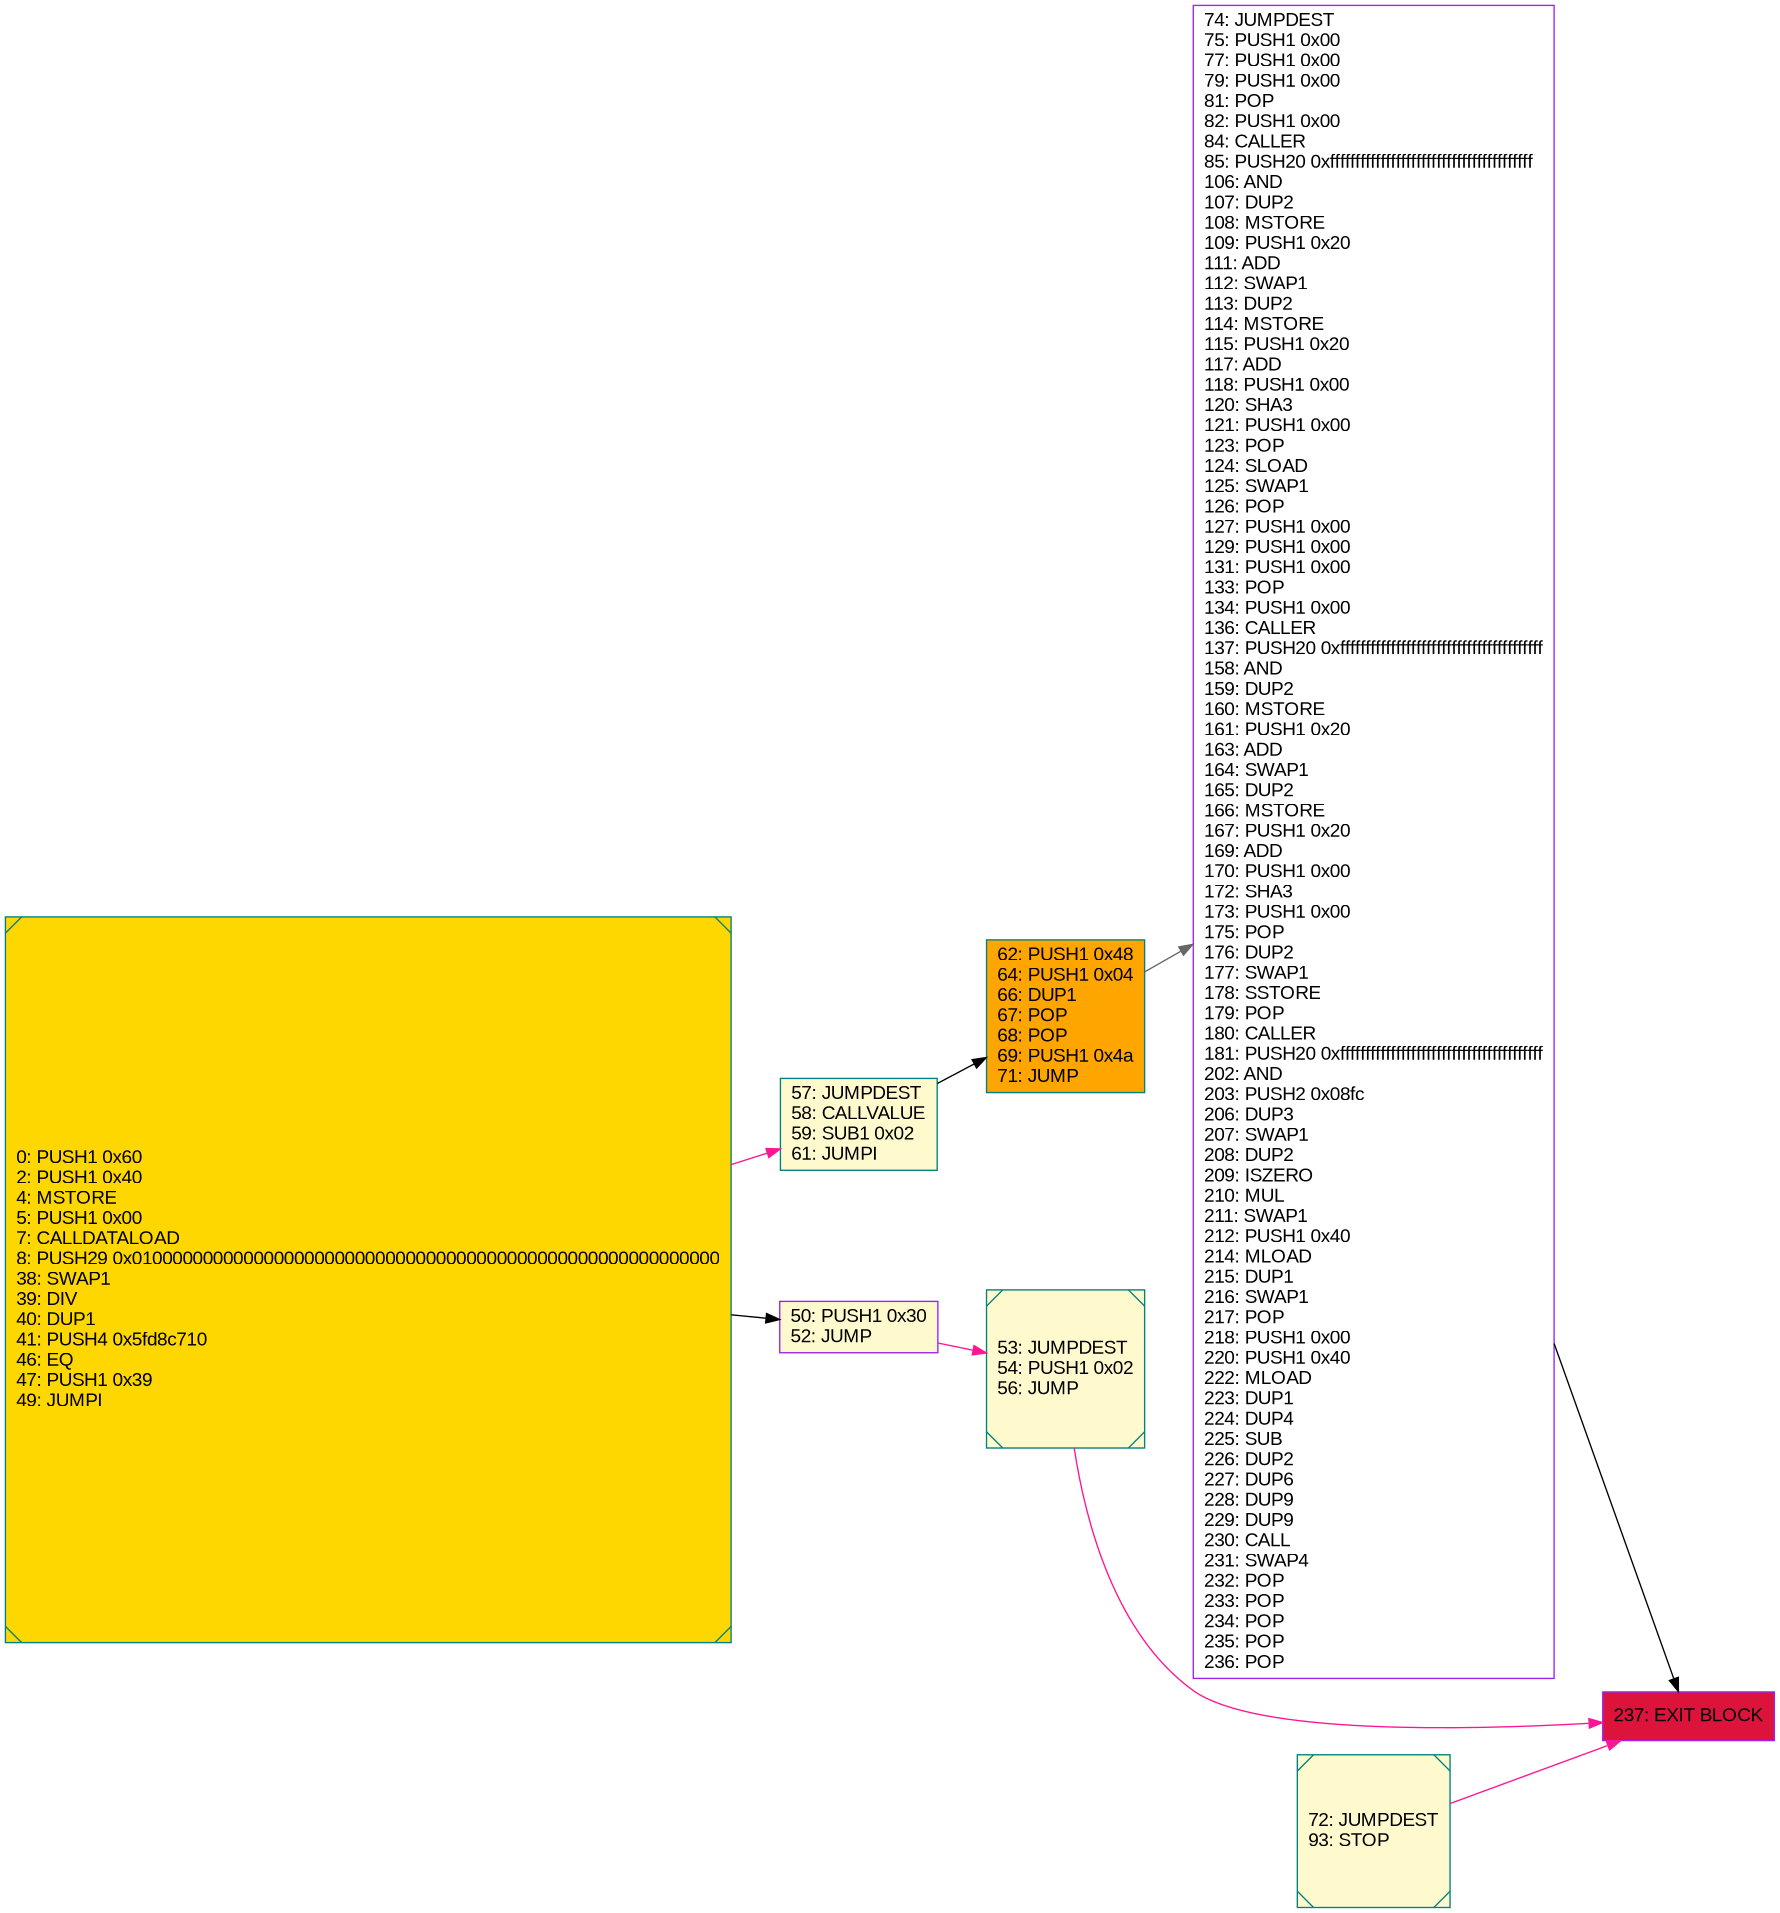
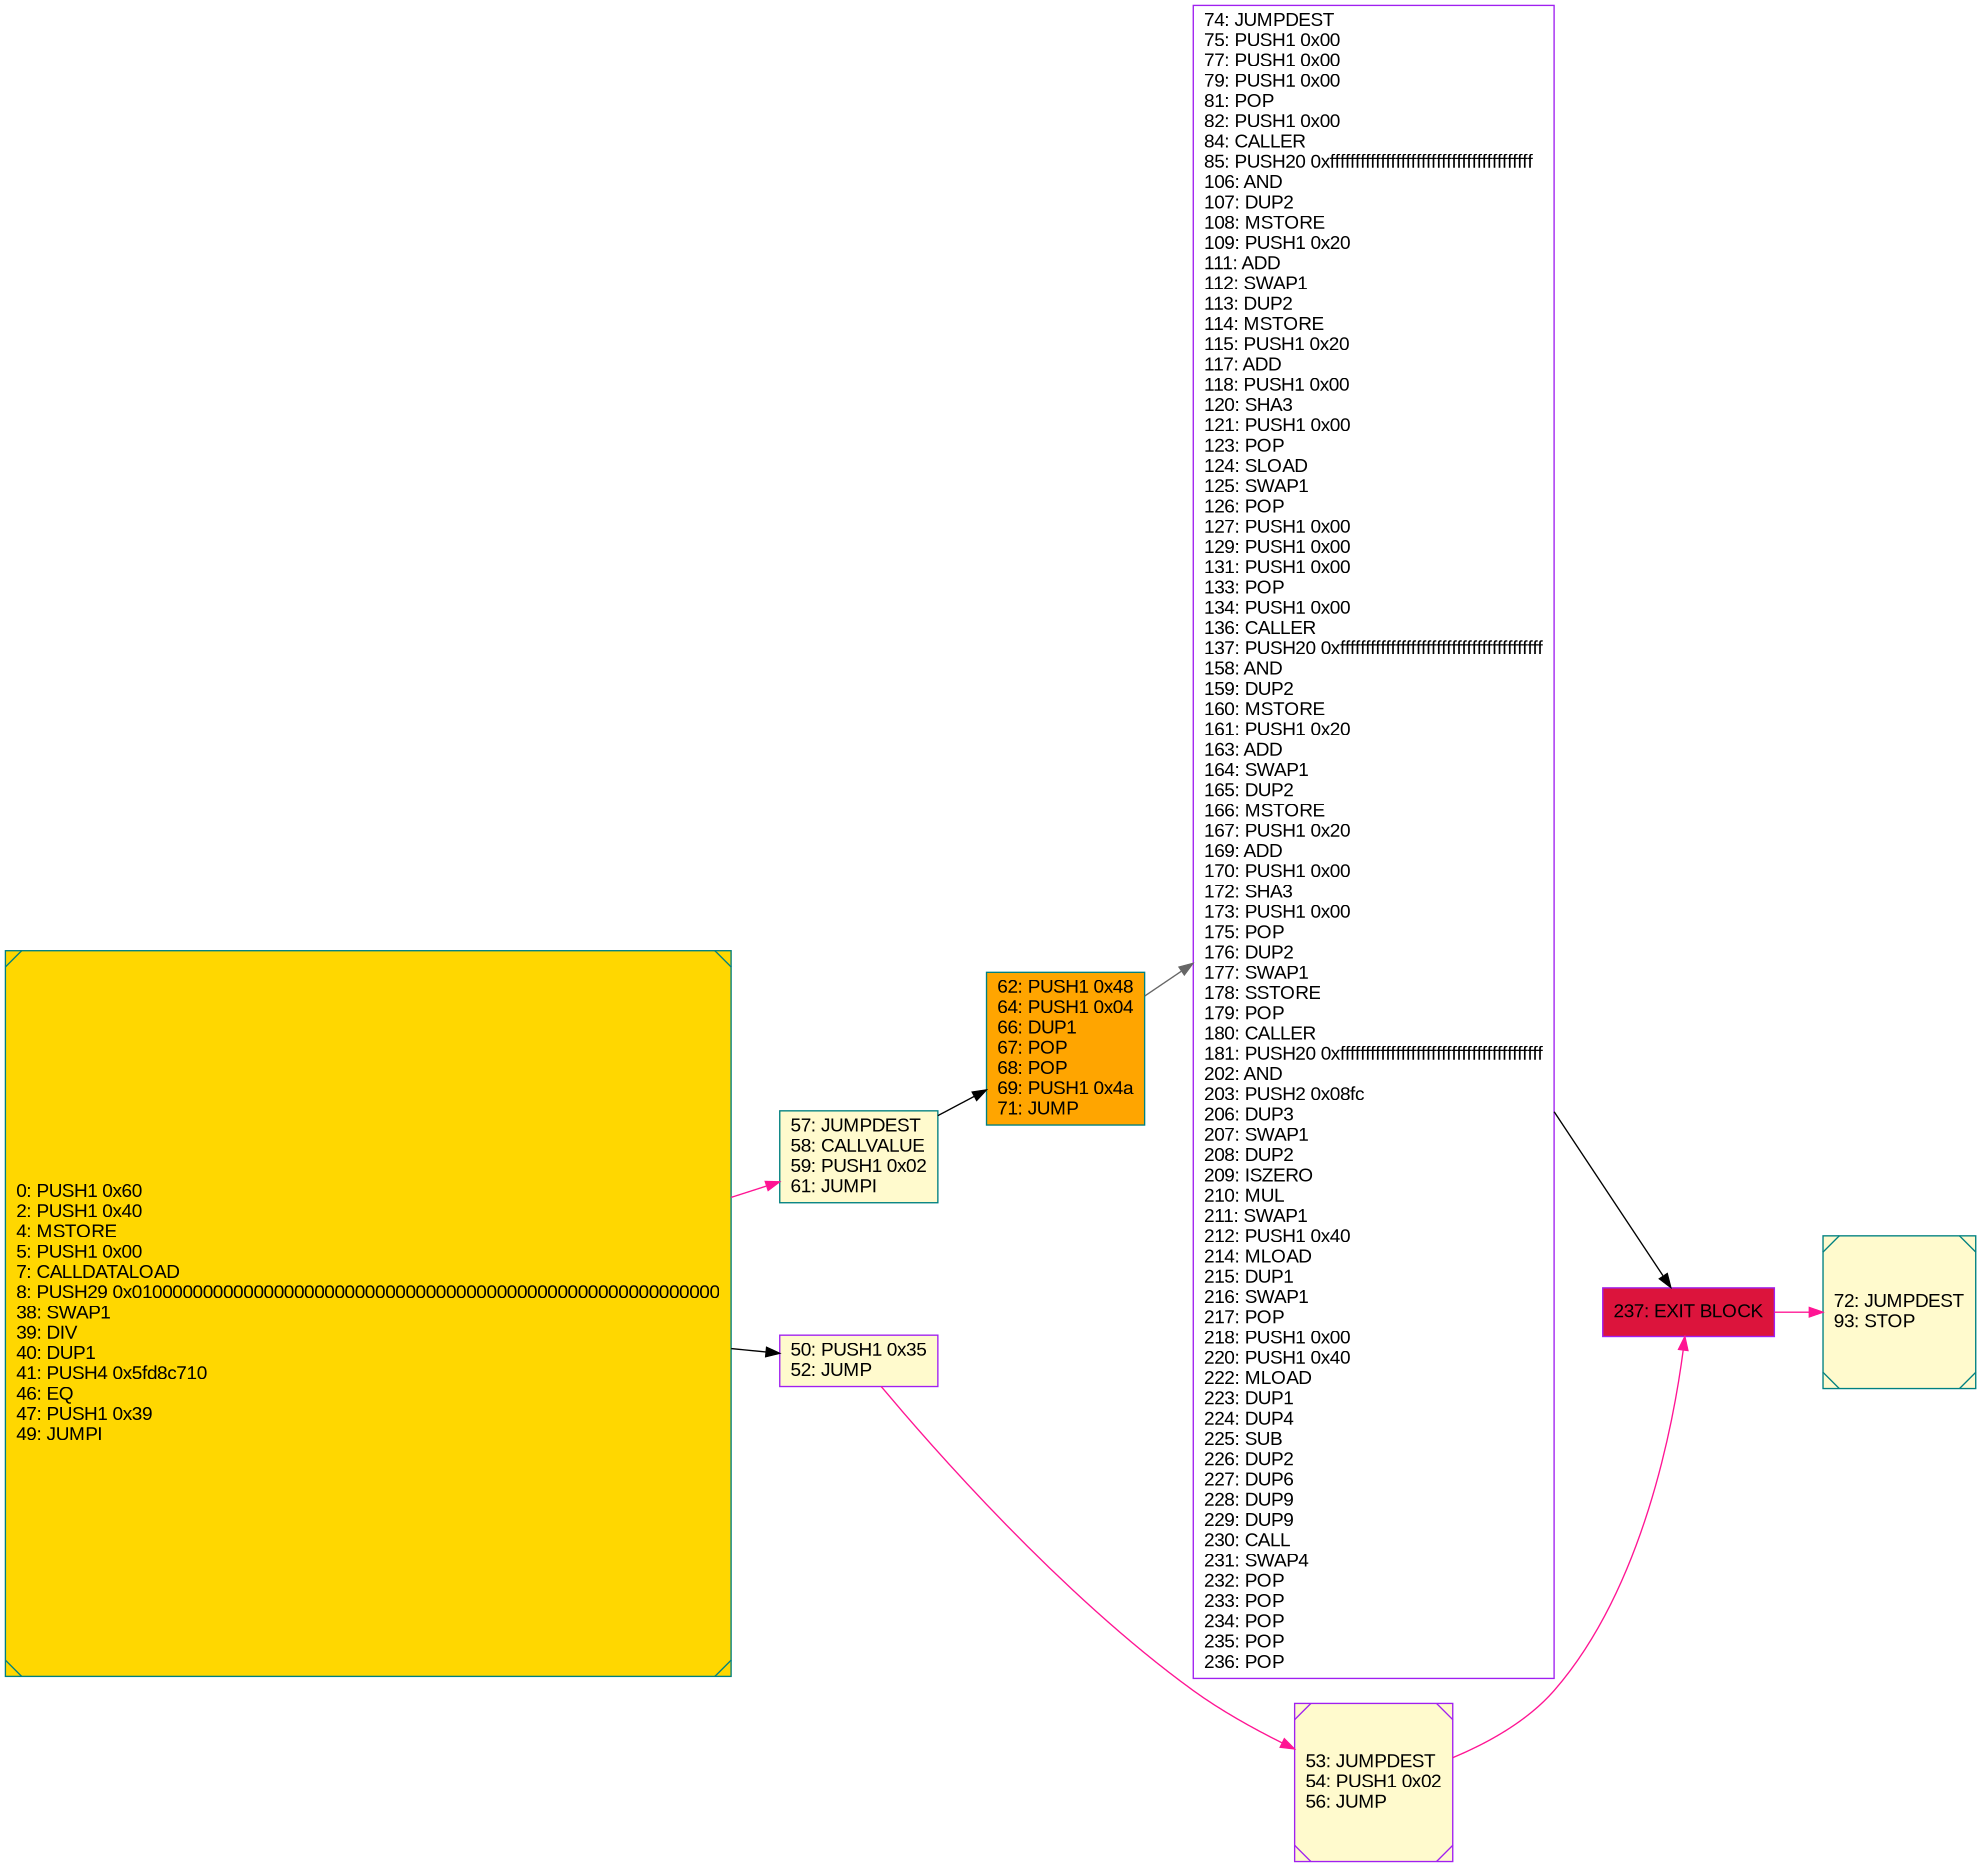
  digraph {
    rankdir=LR
    node [color=teal fillcolor=lemonchiffon fontcolor=black fontname=arial shape=box style=filled]
    edge [color=deeppink]
-   n1 [label="57: JUMPDEST\l58: CALLVALUE\l59: SUB1 0x02\l61: JUMPI\l"]
+   n1 [label="57: JUMPDEST\l58: CALLVALUE\l59: PUSH1 0x02\l61: JUMPI\l"]
    n2 [fillcolor=orange label="62: PUSH1 0x48\l64: PUSH1 0x04\l66: DUP1\l67: POP\l68: POP\l69: PUSH1 0x4a\l71: JUMP\l"]
    n3 [color=purple fillcolor=white label="74: JUMPDEST\l75: PUSH1 0x00\l77: PUSH1 0x00\l79: PUSH1 0x00\l81: POP\l82: PUSH1 0x00\l84: CALLER\l85: PUSH20 0xffffffffffffffffffffffffffffffffffffffff\l106: AND\l107: DUP2\l108: MSTORE\l109: PUSH1 0x20\l111: ADD\l112: SWAP1\l113: DUP2\l114: MSTORE\l115: PUSH1 0x20\l117: ADD\l118: PUSH1 0x00\l120: SHA3\l121: PUSH1 0x00\l123: POP\l124: SLOAD\l125: SWAP1\l126: POP\l127: PUSH1 0x00\l129: PUSH1 0x00\l131: PUSH1 0x00\l133: POP\l134: PUSH1 0x00\l136: CALLER\l137: PUSH20 0xffffffffffffffffffffffffffffffffffffffff\l158: AND\l159: DUP2\l160: MSTORE\l161: PUSH1 0x20\l163: ADD\l164: SWAP1\l165: DUP2\l166: MSTORE\l167: PUSH1 0x20\l169: ADD\l170: PUSH1 0x00\l172: SHA3\l173: PUSH1 0x00\l175: POP\l176: DUP2\l177: SWAP1\l178: SSTORE\l179: POP\l180: CALLER\l181: PUSH20 0xffffffffffffffffffffffffffffffffffffffff\l202: AND\l203: PUSH2 0x08fc\l206: DUP3\l207: SWAP1\l208: DUP2\l209: ISZERO\l210: MUL\l211: SWAP1\l212: PUSH1 0x40\l214: MLOAD\l215: DUP1\l216: SWAP1\l217: POP\l218: PUSH1 0x00\l220: PUSH1 0x40\l222: MLOAD\l223: DUP1\l224: DUP4\l225: SUB\l226: DUP2\l227: DUP6\l228: DUP9\l229: DUP9\l230: CALL\l231: SWAP4\l232: POP\l233: POP\l234: POP\l235: POP\l236: POP\l"]
    n4 [color=purple fillcolor=crimson label="237: EXIT BLOCK\l"]
    n5 [fillcolor=gold label="0: PUSH1 0x60\l2: PUSH1 0x40\l4: MSTORE\l5: PUSH1 0x00\l7: CALLDATALOAD\l8: PUSH29 0x0100000000000000000000000000000000000000000000000000000000\l38: SWAP1\l39: DIV\l40: DUP1\l41: PUSH4 0x5fd8c710\l46: EQ\l47: PUSH1 0x39\l49: JUMPI\l" shape=Msquare]
-   n6 [color=purple label="50: PUSH1 0x30\l52: JUMP\l"]
-   n7 [label="53: JUMPDEST\l54: PUSH1 0x02\l56: JUMP\l" shape=Msquare]
+   n6 [color=purple label="50: PUSH1 0x35\l52: JUMP\l"]
+   n7 [color=purple label="53: JUMPDEST\l54: PUSH1 0x02\l56: JUMP\l" shape=Msquare]
    n8 [label="72: JUMPDEST\l93: STOP\l" shape=Msquare]
    n1 -> n2 [color=black]
    n2 -> n3 [color=gray40]
    n3 -> n4 [color=black]
    n5 -> n1
    n5 -> n6 [color=black]
    n6 -> n7
    n7 -> n4
-   n8 -> n4
+   n4 -> n8
  }
